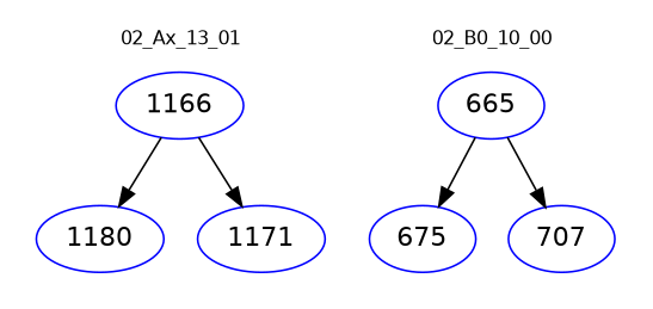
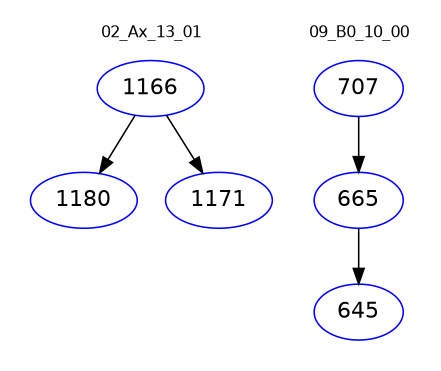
  digraph {
    fontname="DejaVu Sans"
    node [color=blue fontname="DejaVu Sans"]
    edge [color=black fontname="DejaVu Sans"]
    n1 [label=1166]
    n2 [label=1180]
    n3 [label=1171]
    n4 [label=665]
-   n5 [label=675]
+   n5 [label=645]
    n6 [label=707]
    subgraph cluster_1 {
      color=white
      fontsize=10
      label="02_Ax_13_01"
      n1
      n2
      n3
    }
    subgraph cluster_2 {
      color=white
      fontsize=10
-     label="02_B0_10_00"
+     label="09_B0_10_00"
      n4
      n5
      n6
    }
    n1 -> n2
    n1 -> n3
    n4 -> n5
-   n4 -> n6
+   n6 -> n4
  }
